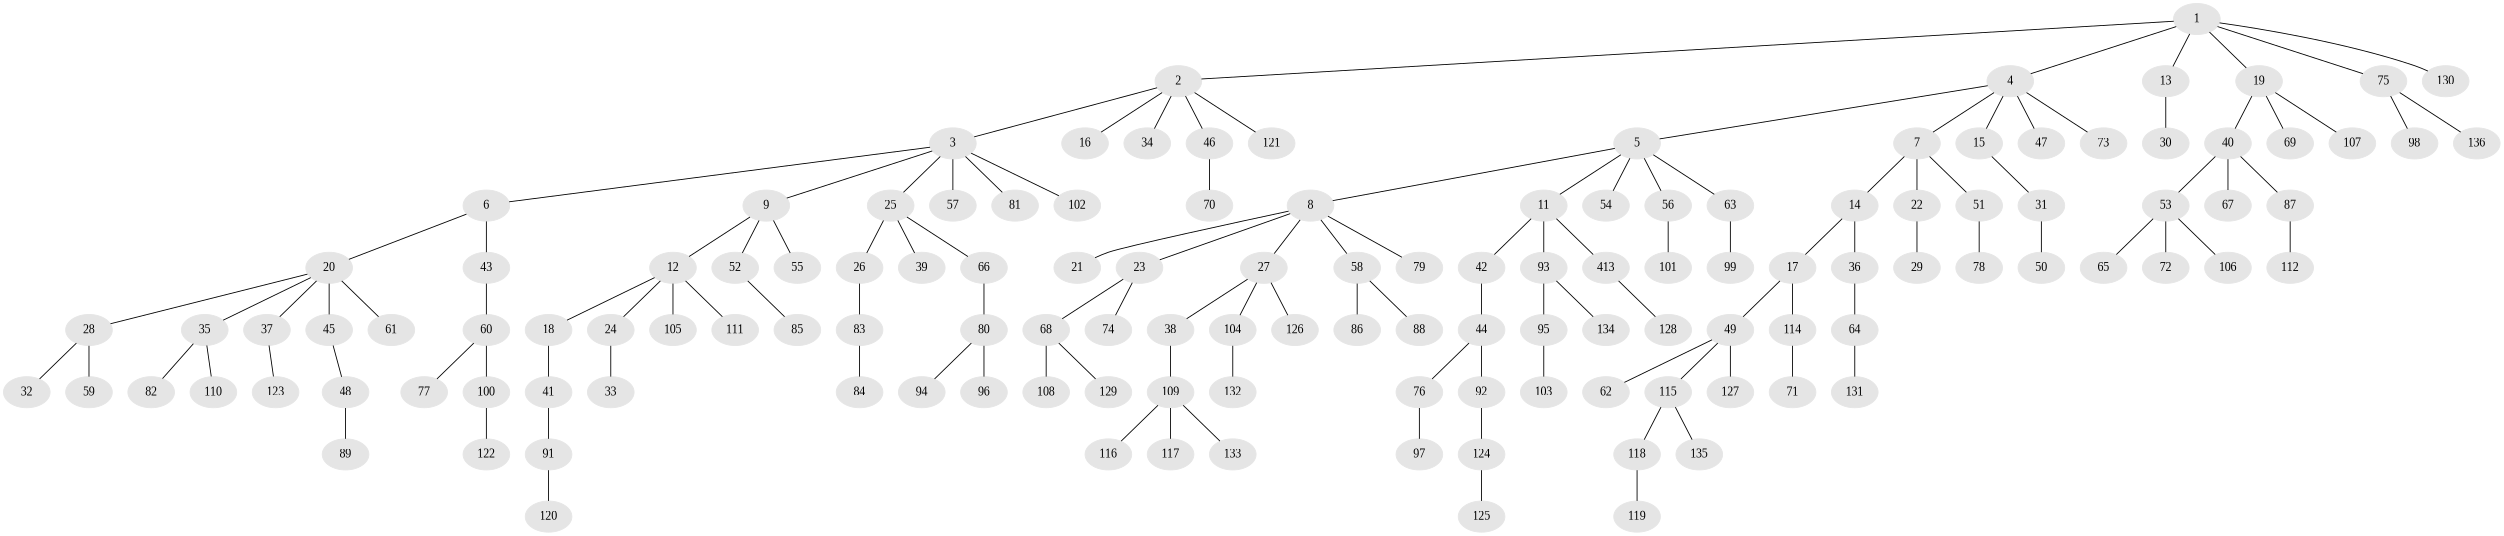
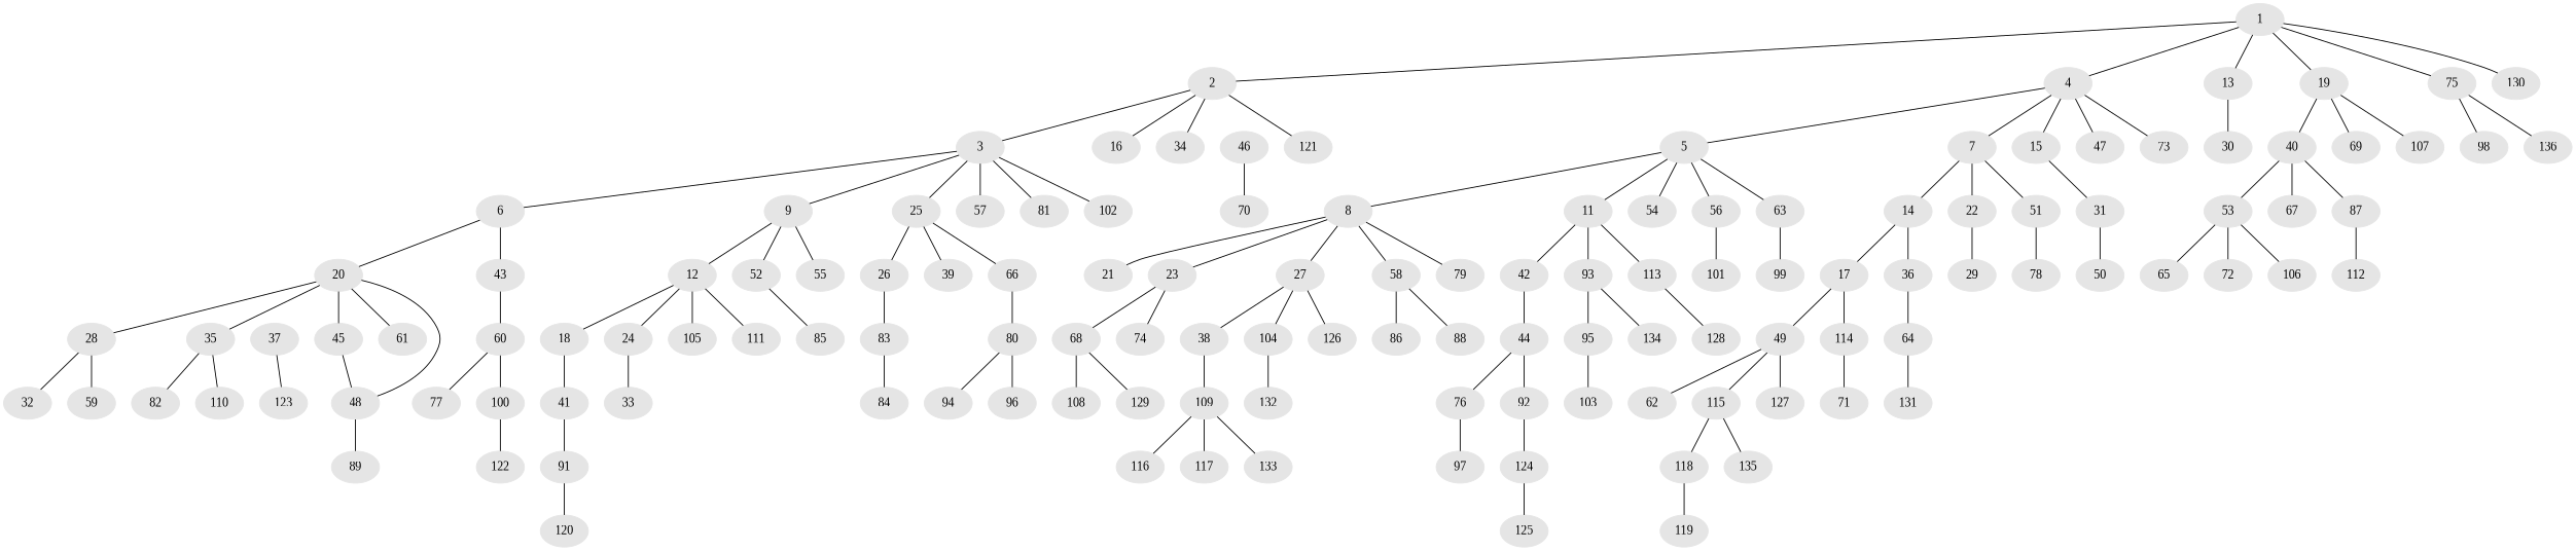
  graph {
    fontname="Liberation Serif"
    node [color=gray90 fontname="Liberation Serif" style=filled]
    edge [fontname="Liberation Serif"]
    1
    2
    4
    13
    19
    75
    130
    3
    16
    34
    46
    121
    5
    7
    15
    47
    73
    30
    40
    69
    107
    98
    136
    6
    9
    25
    57
    81
    102
    70
    20
    43
    12
    52
    55
    26
    39
    66
    8
    11
    54
    56
    63
    14
    22
    51
    31
    21
    23
    27
    58
    79
    42
    93
-   113 [label=413]
+   113
    101
    99
    28
    35
    37
    45
    61
    60
    17
    36
    29
    78
    68
    74
    38
    104
    126
    86
    88
    18
    24
    105
    111
    85
    44
    95
    134
    128
    41
    33
    49
    114
    64
    50
    62
    115
    127
    71
    91
    53
    67
    87
    32
    59
    82
    110
    123
    48
    108
    129
    83
    80
    84
    109
    132
    131
    116
    117
    133
    65
    72
    106
    112
    120
    76
    92
    77
    100
    97
    124
    89
    118
    135
    122
    94
    96
    125
    103
    119
    1 -- 2
    1 -- 4
    1 -- 13
    1 -- 19
    1 -- 75
    1 -- 130
    2 -- 3
    2 -- 16
    2 -- 34
-   2 -- 46
    2 -- 121
    4 -- 5
    4 -- 7
    4 -- 15
    4 -- 47
    4 -- 73
    13 -- 30
    19 -- 40
    19 -- 69
    19 -- 107
    75 -- 98
    75 -- 136
    3 -- 6
    3 -- 9
    3 -- 25
    3 -- 57
    3 -- 81
    3 -- 102
    46 -- 70
    5 -- 8
    5 -- 11
    5 -- 54
    5 -- 56
    5 -- 63
    7 -- 14
    7 -- 22
    7 -- 51
    15 -- 31
    40 -- 53
    40 -- 67
    40 -- 87
    6 -- 20
    6 -- 43
    9 -- 12
    9 -- 52
    9 -- 55
    25 -- 26
    25 -- 39
    25 -- 66
    20 -- 28
    20 -- 35
-   20 -- 37
+   20 -- 48
    20 -- 45
    20 -- 61
    43 -- 60
    12 -- 18
    12 -- 24
    12 -- 105
    12 -- 111
    52 -- 85
    26 -- 83
    66 -- 80
    8 -- 21
    8 -- 23
    8 -- 27
    8 -- 58
    8 -- 79
    11 -- 42
    11 -- 93
    11 -- 113
    56 -- 101
    63 -- 99
    14 -- 17
    14 -- 36
    22 -- 29
    51 -- 78
    31 -- 50
    23 -- 68
    23 -- 74
    27 -- 38
    27 -- 104
    27 -- 126
    58 -- 86
    58 -- 88
    42 -- 44
    93 -- 95
    93 -- 134
    113 -- 128
    28 -- 32
    28 -- 59
    35 -- 82
    35 -- 110
    37 -- 123
    45 -- 48
    60 -- 77
    60 -- 100
    17 -- 49
    17 -- 114
    36 -- 64
    68 -- 108
    68 -- 129
    38 -- 109
    104 -- 132
    18 -- 41
    24 -- 33
    44 -- 76
    44 -- 92
    95 -- 103
    41 -- 91
    49 -- 62
    49 -- 115
    49 -- 127
    114 -- 71
    64 -- 131
    115 -- 118
    115 -- 135
    91 -- 120
    53 -- 65
    53 -- 72
    53 -- 106
    87 -- 112
    48 -- 89
    83 -- 84
    80 -- 94
    80 -- 96
    109 -- 116
    109 -- 117
    109 -- 133
    76 -- 97
    92 -- 124
    100 -- 122
    124 -- 125
    118 -- 119
  }
